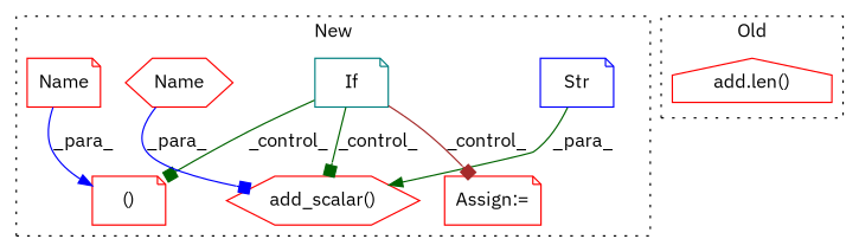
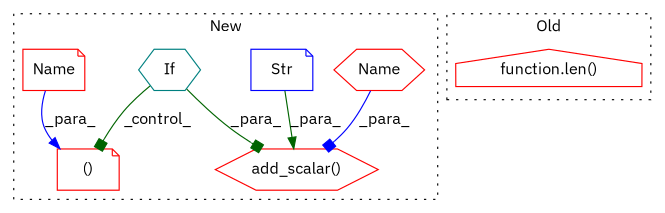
  digraph {
    fontname="IBM Plex Sans"
    node [a=75 color=red fontname="IBM Plex Sans" l=12 shape=note]
    edge [arrowhead=box color=darkgreen fontname="IBM Plex Sans"]
    n1 [l="23,1" label="add_scalar()" s="2640,2718" shape=hexagon]
    n2 [a=66 color=blue label=Str s=2663]
    n3 [a=54 l=16 label="()" s=2752]
-   n4 [a=96 color=teal l=3 label=If s=2471]
-   n5 [a=68 l=4 label="Assign:=" s=2549]
+   n4 [a=96 color=teal l=3 label=If s=2471 shape=hexagon]
    n6 [a=87 label=Name s=2677 shape=hexagon]
    n7 [a=87 label=Name s=2740]
-   n8 [l="4,1" label="add.len()" s="2195,2203" shape=house]
+   n8 [l="4,1" label="function.len()" s="2195,2203" shape=house]
    subgraph cluster_1 {
      label=New
      style=dotted
      n1
      n2
      n3
      n4
-     n5
      n6
      n7
    }
    subgraph cluster_2 {
      label=Old
      style=dotted
      n8
    }
    n2 -> n1 [arrowhead=normal label=_para_]
-   n4 -> n1 [label=_control_]
+   n4 -> n1 [label=_para_]
    n4 -> n3 [label=_control_]
-   n4 -> n5 [color=brown label=_control_]
    n6 -> n1 [color=blue label=_para_]
    n7 -> n3 [arrowhead=normal color=blue label=_para_]
  }
